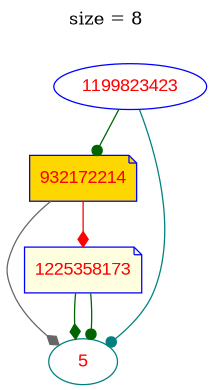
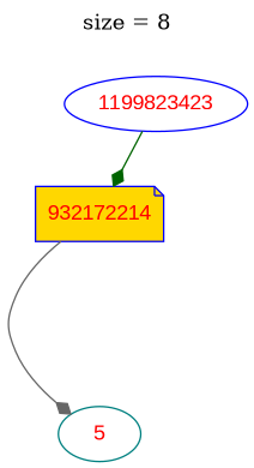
  digraph {
    label="size = 8"
    labelloc=t
    node [color=blue fillcolor=white fontcolor=red fontname=Arial shape=note style=filled]
    edge [arrowhead=diamond color=darkgreen]
    n1 [fillcolor=gold label=932172214]
    1199823423 [shape=ellipse]
    n3 [color=teal label=5 shape=ellipse]
-   1225358173 [fillcolor=lightyellow]
    n1 -> n3 [color=gray40]
-   n1 -> 1225358173 [color=red]
-   1199823423 -> n1 [arrowhead=dot]
-   1199823423 -> n3 [arrowhead=dot color=teal]
-   1225358173 -> n3
-   1225358173 -> n3 [arrowhead=dot]
+   1199823423 -> n1
  }
